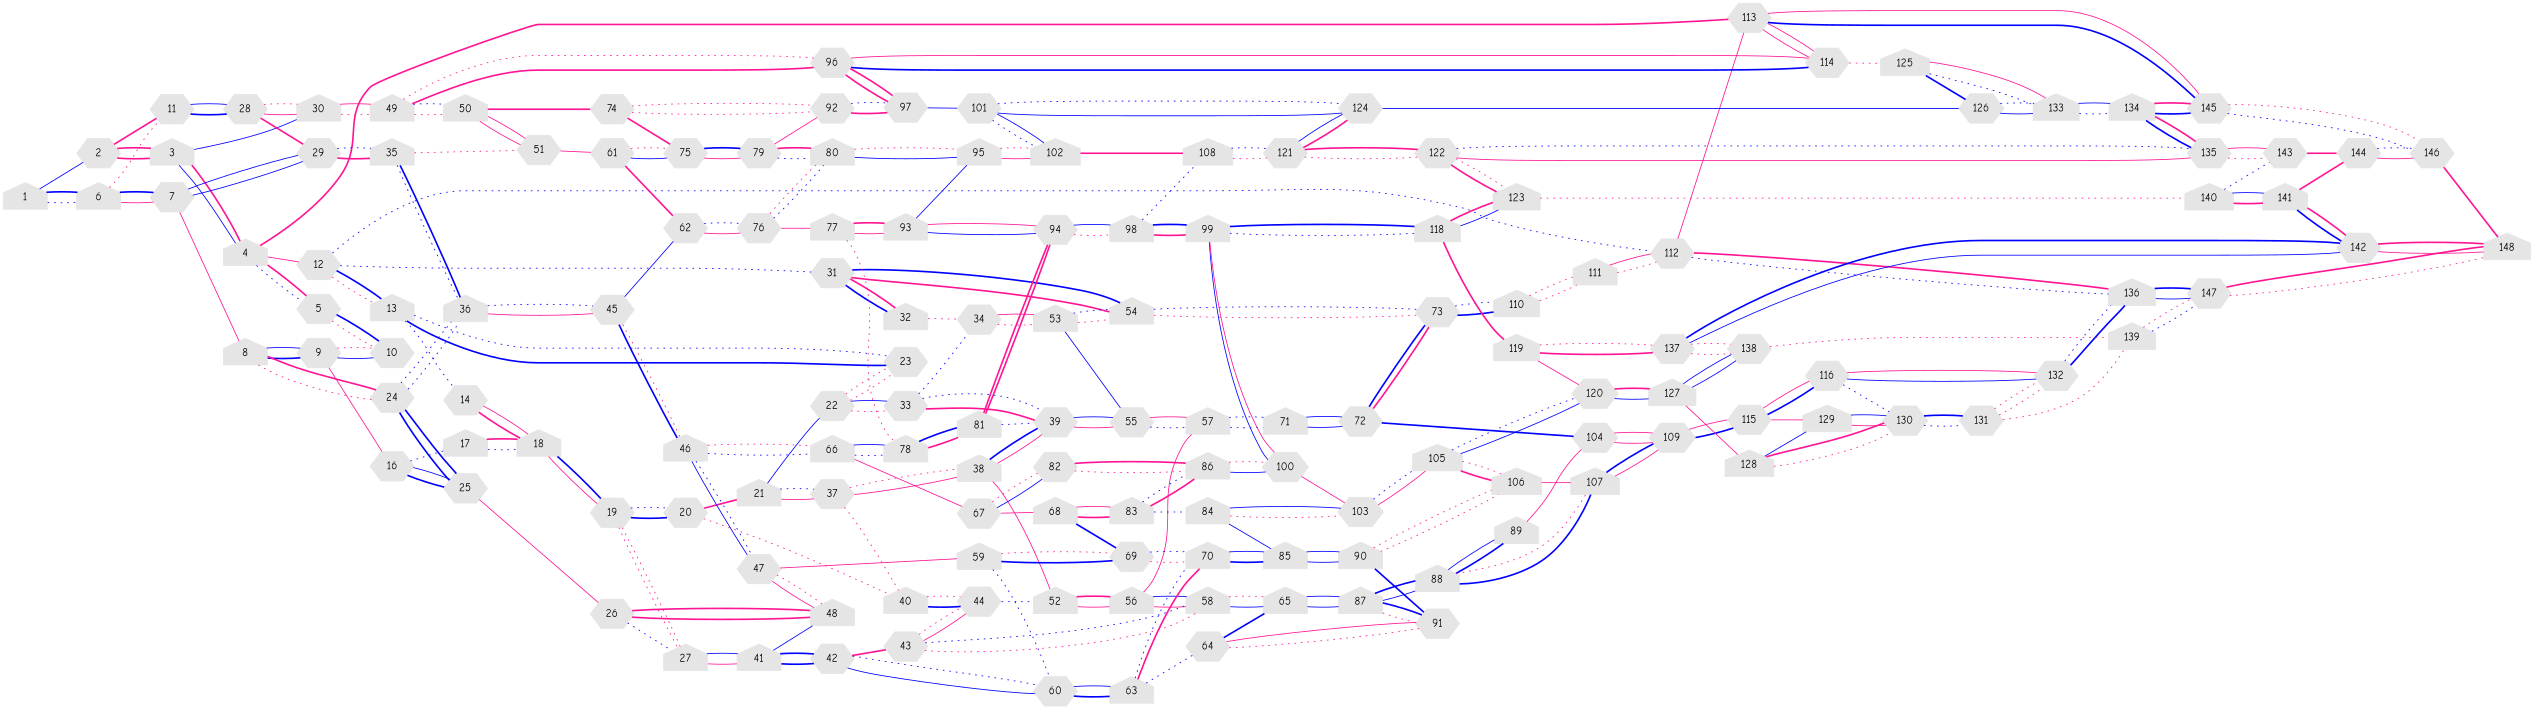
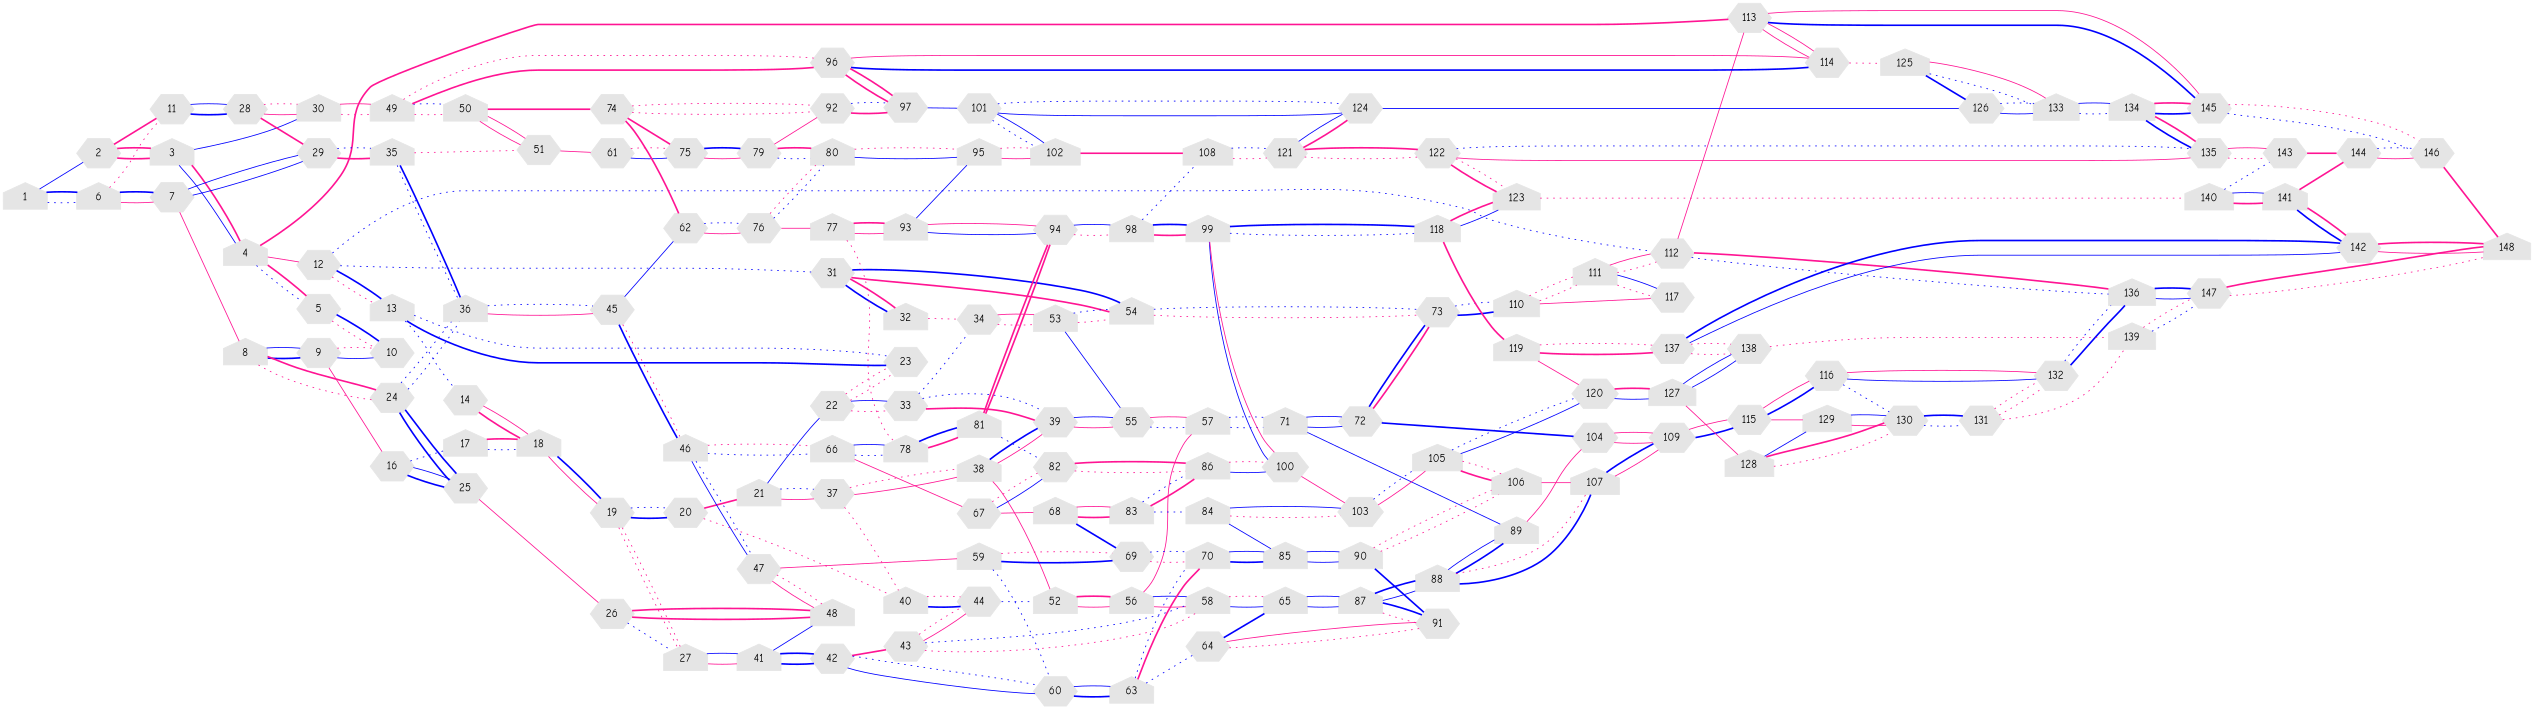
  graph {
    fontname="Comic Neue"
    rankdir=LR
    node [color=gray90 fontname="Comic Neue" shape=hexagon style=filled]
    edge [color=deeppink fontname="Comic Neue" style=dotted]
    1 [shape=house]
    2
    6 [shape=house]
    3 [shape=house]
    11
    7
    4 [shape=house]
    30 [shape=house]
    28
    5
    12
    113
    49 [shape=house]
    10
    13 [shape=house]
    31
    112
    114
    145
    8 [shape=house]
    29
    9
    24
    35 [shape=house]
    16
    25
    36 [shape=house]
    17 [shape=house]
    14
    23
    32 [shape=house]
    54 [shape=house]
    136 [shape=house]
    18 [shape=house]
    19
    26
    20
    27 [shape=house]
    21 [shape=house]
    40 [shape=house]
    41 [shape=house]
    22
    37
    44
    33
    38 [shape=house]
    34
    39
    45
    48 [shape=house]
    42
    51
    50 [shape=house]
    96
    73
    53 [shape=house]
    55
    61
    46 [shape=house]
    62
    52 [shape=house]
    56 [shape=house]
    57 [shape=house]
    43
    60
    58 [shape=house]
    63 [shape=house]
    65 [shape=house]
    47
    66 [shape=house]
    76
    59 [shape=house]
    67
    78 [shape=house]
    69
    74
    97
    75
    92
    110 [shape=house]
    71 [shape=house]
    72
    89 [shape=house]
    87 [shape=house]
    70 [shape=house]
    64
    79
    77 [shape=house]
    80 [shape=house]
    91
    85 [shape=house]
    88 [shape=house]
    68 [shape=house]
    82
    81 [shape=house]
    83 [shape=house]
    86 [shape=house]
    84 [shape=house]
    90 [shape=house]
    104
    109
    111 [shape=house]
+   117
    93 [shape=house]
    95 [shape=house]
    94
    102 [shape=house]
    98 [shape=house]
    100
    103
    105 [shape=house]
    106 [shape=house]
    107 [shape=house]
    101
    99 [shape=house]
    108 [shape=house]
    125 [shape=house]
    124
    118 [shape=house]
    121
    119 [shape=house]
    123 [shape=house]
    126
    120
    115
    127 [shape=house]
    122
    116
    129 [shape=house]
    147
    146
    133 [shape=house]
    132
    130
    137
    140 [shape=house]
    138
    142
    128 [shape=house]
    135
    143
    141 [shape=house]
    134 [shape=house]
    139 [shape=house]
    131
    144
    148 [shape=house]
    1 -- 2 [color=blue style=solid]
    1 -- 6 [color=blue]
    1 -- 6 [color=blue style=bold]
    2 -- 3 [style=bold]
    2 -- 3 [style=bold]
    2 -- 11 [style=bold]
    6 -- 11
    6 -- 7 [style=solid]
    6 -- 7 [color=blue style=bold]
    3 -- 4 [color=blue style=solid]
    3 -- 4 [style=bold]
    3 -- 30 [color=blue style=solid]
    11 -- 28 [color=blue style=bold]
    11 -- 28 [color=blue style=solid]
    7 -- 8 [style=solid]
    7 -- 29 [color=blue style=solid]
    7 -- 29 [color=blue style=solid]
    4 -- 5 [color=blue]
    4 -- 5 [style=bold]
    4 -- 12 [style=solid]
    4 -- 113 [style=bold]
    30 -- 49
    30 -- 49 [style=solid]
    28 -- 30 [style=solid]
    28 -- 30
    28 -- 29 [style=bold]
    5 -- 10
    5 -- 10 [color=blue style=bold]
    12 -- 13
    12 -- 13 [color=blue style=bold]
    12 -- 31 [color=blue]
    12 -- 112 [color=blue]
    113 -- 114 [style=solid]
    113 -- 114 [style=solid]
    113 -- 145 [color=blue style=bold]
    113 -- 145 [style=solid]
    49 -- 50
    49 -- 50 [color=blue]
    49 -- 96 [style=bold]
    49 -- 96
    13 -- 14 [color=blue]
    13 -- 23 [color=blue style=bold]
    13 -- 23 [color=blue]
    31 -- 32 [color=blue style=bold]
    31 -- 32 [style=bold]
    31 -- 54 [style=bold]
    31 -- 54 [color=blue style=bold]
    112 -- 113 [style=solid]
    112 -- 136 [color=blue]
    112 -- 136 [style=bold]
    114 -- 125
    145 -- 146 [color=blue]
    145 -- 146
    8 -- 9 [color=blue style=bold]
    8 -- 9 [color=blue style=solid]
    8 -- 24
    8 -- 24 [style=bold]
    29 -- 35 [style=bold]
    29 -- 35 [color=blue]
    9 -- 10 [color=blue style=solid]
    9 -- 10
    9 -- 16 [style=solid]
    24 -- 25 [color=blue style=bold]
    24 -- 25 [color=blue style=bold]
    24 -- 36 [color=blue]
    24 -- 36 [color=blue]
    35 -- 36 [color=blue]
    35 -- 36 [color=blue style=bold]
    35 -- 51
    16 -- 25 [color=blue style=bold]
    16 -- 25 [color=blue style=solid]
    16 -- 17 [color=blue]
    25 -- 26 [style=solid]
    36 -- 45 [style=solid]
    36 -- 45 [color=blue]
    17 -- 18 [color=blue]
    17 -- 18 [style=bold]
    14 -- 18 [style=bold]
    14 -- 18 [style=solid]
    32 -- 34
    54 -- 73
    54 -- 73 [color=blue]
    136 -- 147 [color=blue style=solid]
    136 -- 147 [color=blue style=bold]
    18 -- 19 [style=solid]
    18 -- 19 [color=blue style=bold]
    19 -- 20 [color=blue style=bold]
    19 -- 20 [color=blue]
    19 -- 27
    19 -- 27
    26 -- 27 [color=blue]
    26 -- 48 [style=bold]
    26 -- 48 [style=bold]
    20 -- 21 [style=bold]
    20 -- 40
    27 -- 41 [style=solid]
    27 -- 41 [color=blue style=solid]
    21 -- 22 [color=blue style=solid]
    21 -- 37 [style=solid]
    21 -- 37 [color=blue]
    40 -- 44 [color=blue style=bold]
    40 -- 44
    41 -- 48 [color=blue style=solid]
    41 -- 42 [color=blue style=bold]
    41 -- 42 [color=blue style=bold]
    22 -- 23
    22 -- 23
    22 -- 33
    22 -- 33 [color=blue style=solid]
    37 -- 40
    37 -- 38 [style=solid]
    37 -- 38
    44 -- 52 [color=blue]
    33 -- 34 [color=blue]
    33 -- 39 [style=bold]
    33 -- 39 [color=blue]
    38 -- 39 [style=solid]
    38 -- 39 [color=blue style=bold]
    38 -- 52 [style=solid]
    34 -- 53
    34 -- 53 [style=solid]
    39 -- 55 [style=solid]
    39 -- 55 [color=blue style=solid]
    45 -- 46 [color=blue style=bold]
    45 -- 46
    45 -- 62 [color=blue style=solid]
    42 -- 43 [style=bold]
    42 -- 60 [color=blue style=solid]
    42 -- 60 [color=blue]
    51 -- 61 [style=solid]
    50 -- 51 [style=solid]
    50 -- 51 [style=solid]
    50 -- 74 [style=bold]
    96 -- 114 [color=blue style=bold]
    96 -- 114 [style=solid]
    96 -- 97 [style=bold]
    96 -- 97 [style=bold]
    73 -- 110 [color=blue style=bold]
    73 -- 110 [color=blue]
    53 -- 54
    53 -- 54 [color=blue]
    53 -- 55 [color=blue style=solid]
    55 -- 57 [color=blue]
    55 -- 57 [style=solid]
-   61 -- 62 [style=bold]
+   74 -- 62 [style=bold]
    61 -- 75 [color=blue style=solid]
    61 -- 75
    46 -- 47 [color=blue style=solid]
    46 -- 47 [color=blue]
    46 -- 66 [color=blue]
    46 -- 66
    62 -- 76 [style=solid]
    62 -- 76 [color=blue]
    52 -- 56 [style=solid]
    52 -- 56 [style=bold]
    56 -- 57 [style=solid]
    56 -- 58 [style=solid]
    56 -- 58 [color=blue style=solid]
    57 -- 71 [color=blue]
    57 -- 71 [color=blue]
    43 -- 44 [style=solid]
    43 -- 44
    43 -- 58
    43 -- 58 [color=blue]
    60 -- 63 [color=blue style=bold]
    60 -- 63 [color=blue style=solid]
    58 -- 65 [color=blue style=solid]
    58 -- 65
    63 -- 70 [style=bold]
    63 -- 70 [color=blue]
    63 -- 64 [color=blue]
    65 -- 87 [color=blue style=solid]
    65 -- 87 [color=blue style=solid]
    47 -- 48 [style=solid]
    47 -- 48
    47 -- 59 [style=solid]
    66 -- 67 [style=solid]
    66 -- 78 [color=blue]
    66 -- 78 [color=blue style=solid]
    76 -- 77 [style=solid]
    76 -- 80 [color=blue]
    76 -- 80
    59 -- 60 [color=blue]
    59 -- 69 [color=blue style=bold]
    59 -- 69
    67 -- 68 [style=solid]
    67 -- 82 [color=blue style=solid]
    67 -- 82
    78 -- 81 [style=bold]
    78 -- 81 [color=blue style=bold]
    69 -- 70
    69 -- 70 [color=blue]
    74 -- 75 [style=bold]
    74 -- 92
    74 -- 92
    97 -- 101 [color=blue style=solid]
    75 -- 79 [style=solid]
    75 -- 79 [color=blue style=bold]
    92 -- 97 [style=bold]
    92 -- 97 [color=blue]
    110 -- 111
    110 -- 111
+   110 -- 117 [style=solid]
    71 -- 72 [color=blue style=solid]
    71 -- 72 [color=blue style=solid]
+   71 -- 89 [color=blue style=solid]
    72 -- 73 [style=bold]
    72 -- 73 [color=blue style=bold]
    72 -- 104 [color=blue style=bold]
    89 -- 104 [style=solid]
    87 -- 91
    87 -- 91 [color=blue style=bold]
    87 -- 88 [color=blue style=solid]
    87 -- 88 [color=blue style=bold]
    70 -- 85 [color=blue style=bold]
    70 -- 85 [color=blue style=solid]
    64 -- 65 [color=blue style=bold]
    64 -- 91
    64 -- 91 [style=solid]
    79 -- 92 [style=solid]
    79 -- 80 [color=blue]
    79 -- 80 [style=bold]
    77 -- 78
    77 -- 93 [style=solid]
    77 -- 93 [style=bold]
    80 -- 95 [color=blue style=solid]
    80 -- 95
    85 -- 90 [color=blue style=solid]
    85 -- 90 [color=blue style=solid]
    88 -- 89 [color=blue style=bold]
    88 -- 89 [color=blue style=solid]
    88 -- 107 [color=blue style=bold]
    88 -- 107
    68 -- 69 [color=blue style=bold]
    68 -- 83 [style=bold]
    68 -- 83 [style=solid]
    82 -- 86
    82 -- 86 [style=bold]
-   81 -- 39 [color=blue]
+   81 -- 82 [color=blue]
    81 -- 94 [style=bold]
    81 -- 94 [style=bold]
    83 -- 86 [style=bold]
    83 -- 86 [color=blue]
    83 -- 84 [color=blue]
    86 -- 100 [color=blue style=solid]
    86 -- 100
    84 -- 85 [color=blue style=solid]
    84 -- 103
    84 -- 103 [color=blue style=solid]
    90 -- 91 [color=blue style=bold]
    90 -- 106
    90 -- 106
    104 -- 109 [style=solid]
    104 -- 109 [style=solid]
    109 -- 115 [color=blue style=bold]
    109 -- 115 [style=solid]
    111 -- 112
    111 -- 112 [style=solid]
+   111 -- 117
+   111 -- 117 [color=blue style=solid]
    93 -- 95 [color=blue style=solid]
    93 -- 94 [color=blue style=solid]
    93 -- 94 [style=solid]
    95 -- 102 [style=solid]
    95 -- 102
    94 -- 98
    94 -- 98 [color=blue style=solid]
    102 -- 108 [style=bold]
    98 -- 99 [style=bold]
    98 -- 99 [color=blue style=bold]
    98 -- 108 [color=blue]
    100 -- 103 [style=solid]
    103 -- 105 [style=solid]
    103 -- 105 [color=blue]
    105 -- 106 [style=bold]
    105 -- 106
    105 -- 120 [color=blue style=solid]
    105 -- 120 [color=blue]
    106 -- 107 [style=solid]
    107 -- 109 [style=solid]
    107 -- 109 [color=blue style=bold]
    101 -- 102 [color=blue]
    101 -- 102 [color=blue style=solid]
    101 -- 124 [color=blue style=solid]
    101 -- 124 [color=blue]
    99 -- 100 [color=blue style=solid]
    99 -- 100 [style=solid]
    99 -- 118 [color=blue]
    99 -- 118 [color=blue style=bold]
    108 -- 121
    108 -- 121 [color=blue]
    125 -- 126 [color=blue style=bold]
    125 -- 133 [color=blue]
    125 -- 133 [style=solid]
    124 -- 126 [color=blue style=solid]
    118 -- 119 [style=bold]
    118 -- 123 [color=blue style=solid]
    118 -- 123 [style=bold]
    121 -- 124 [style=bold]
    121 -- 124 [color=blue style=solid]
    121 -- 122
    121 -- 122 [style=bold]
    119 -- 120 [style=solid]
    119 -- 137 [style=bold]
    119 -- 137
    123 -- 140
    126 -- 133 [color=blue style=solid]
    126 -- 133 [color=blue]
    120 -- 127 [color=blue style=solid]
    120 -- 127 [style=bold]
    115 -- 116 [color=blue style=bold]
    115 -- 116 [style=solid]
    115 -- 129 [style=solid]
    127 -- 138 [color=blue style=solid]
    127 -- 138 [color=blue style=solid]
    127 -- 128 [style=solid]
    122 -- 123 [style=bold]
    122 -- 123
    122 -- 135 [style=solid]
    122 -- 135 [color=blue]
    116 -- 132 [color=blue style=solid]
    116 -- 132 [style=solid]
    116 -- 130 [color=blue]
    129 -- 130 [style=solid]
    129 -- 130 [color=blue style=solid]
    147 -- 148
    147 -- 148 [style=bold]
    146 -- 148 [style=bold]
    133 -- 134 [color=blue]
    133 -- 134 [color=blue style=solid]
    132 -- 136 [color=blue style=bold]
    132 -- 136 [color=blue]
    130 -- 131 [color=blue]
    130 -- 131 [color=blue style=bold]
    137 -- 138
    137 -- 138
    137 -- 142 [color=blue style=solid]
    137 -- 142 [color=blue style=bold]
    140 -- 143 [color=blue]
    140 -- 141 [style=bold]
    140 -- 141 [color=blue style=solid]
    138 -- 139
    142 -- 148 [style=solid]
    142 -- 148 [style=bold]
    128 -- 129 [color=blue style=solid]
    128 -- 130
    128 -- 130 [style=bold]
    135 -- 143
    135 -- 143 [style=solid]
    143 -- 144 [style=bold]
    141 -- 142 [color=blue style=bold]
    141 -- 142 [style=bold]
    141 -- 144 [style=bold]
    134 -- 145 [color=blue style=bold]
    134 -- 145 [style=bold]
    134 -- 135 [color=blue style=bold]
    134 -- 135 [style=bold]
    139 -- 147 [color=blue]
    139 -- 147
    131 -- 132
    131 -- 132
    131 -- 139
    144 -- 146 [style=solid]
    144 -- 146 [color=blue]
  }
